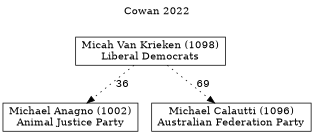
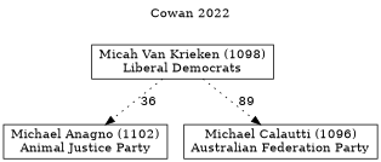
  digraph {
    label="Cowan 2022"
    labelloc=t
    mclimit=10
    node [shape=box]
    edge [style=dotted]
-   n1 [label="Michael Anagno (1002)\nAnimal Justice Party"]
+   n1 [label="Michael Anagno (1102)\nAnimal Justice Party"]
    n2 [label="Micah Van Krieken (1098)\nLiberal Democrats"]
    n3 [label="Michael Calautti (1096)\nAustralian Federation Party"]
    n2 -> n1 [label=36]
-   n2 -> n3 [label=69]
+   n2 -> n3 [label=89]
  }
